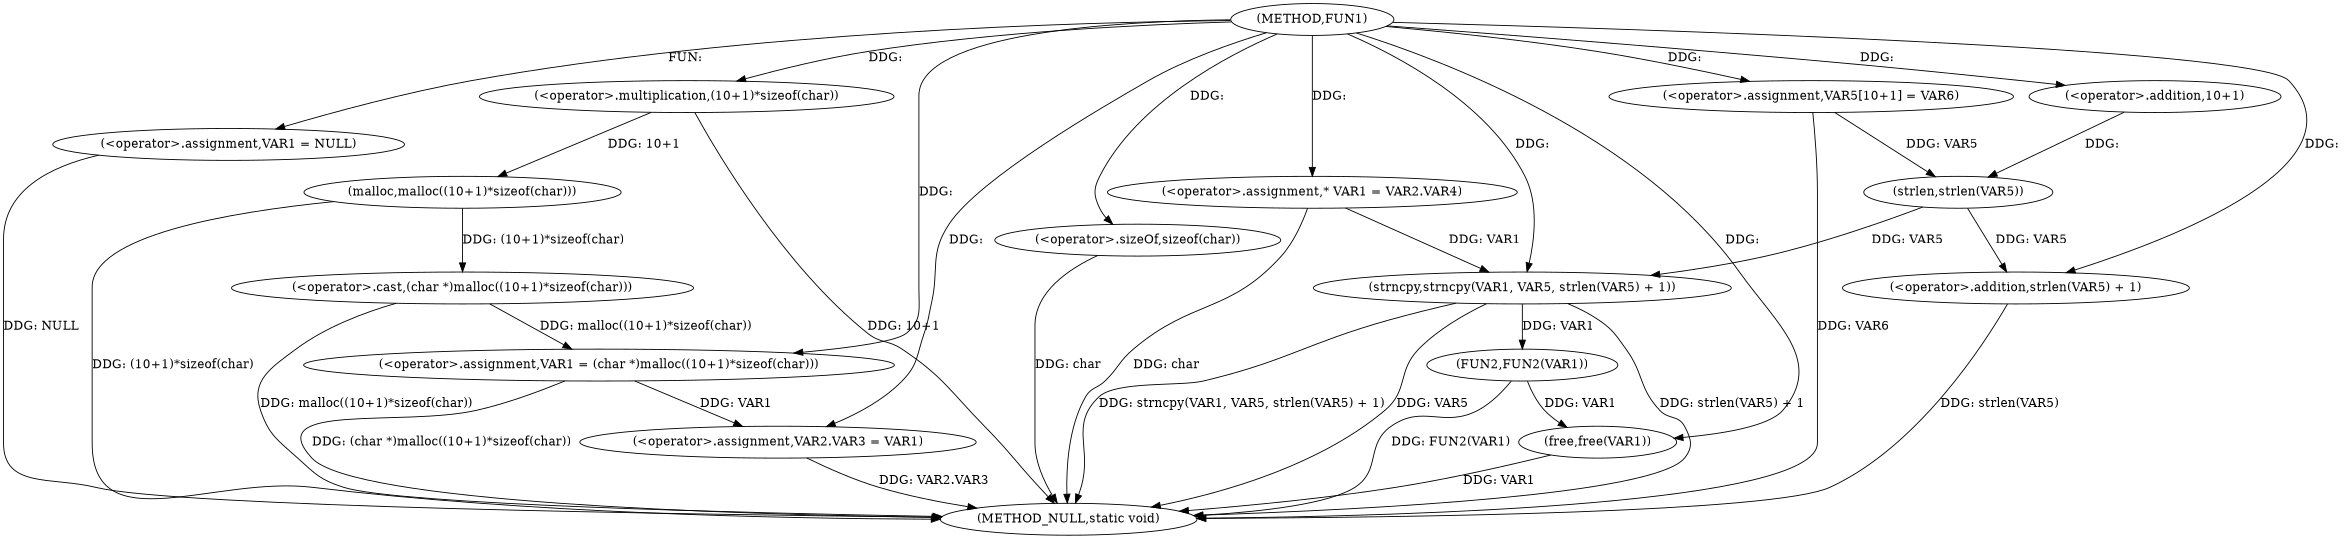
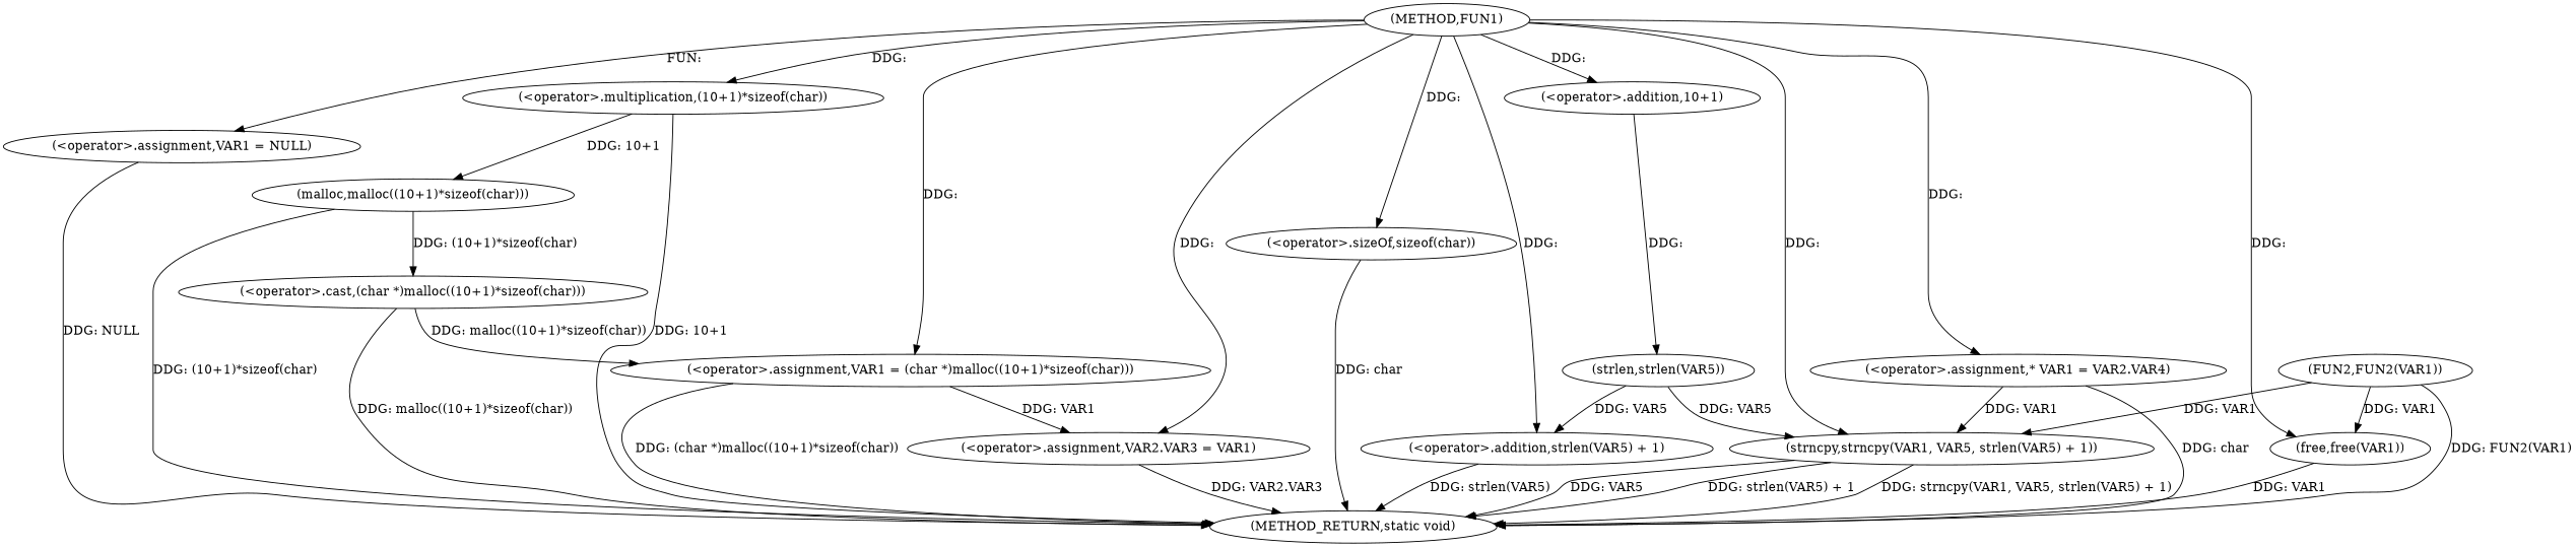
  digraph {
    n1 [label="(METHOD,FUN1)"]
    n2 [label="(<operator>.assignment,VAR1 = NULL)"]
    n3 [label="(<operator>.assignment,VAR1 = (char *)malloc((10+1)*sizeof(char)))"]
    n4 [label="(<operator>.multiplication,(10+1)*sizeof(char))"]
    n5 [label="(<operator>.addition,10+1)"]
    n6 [label="(<operator>.sizeOf,sizeof(char))"]
    n7 [label="(<operator>.assignment,VAR2.VAR3 = VAR1)"]
    n8 [label="(<operator>.assignment,* VAR1 = VAR2.VAR4)"]
-   n9 [label="(<operator>.assignment,VAR5[10+1] = VAR6)"]
    n10 [label="(strncpy,strncpy(VAR1, VAR5, strlen(VAR5) + 1))"]
    n11 [label="(<operator>.addition,strlen(VAR5) + 1)"]
    n12 [label="(free,free(VAR1))"]
-   n13 [label="(METHOD_NULL,static void)"]
+   n13 [label="(METHOD_RETURN,static void)"]
    n14 [label="(malloc,malloc((10+1)*sizeof(char)))"]
    n15 [label="(strlen,strlen(VAR5))"]
    n16 [label="(FUN2,FUN2(VAR1))"]
    n17 [label="(<operator>.cast,(char *)malloc((10+1)*sizeof(char)))"]
    n1 -> n2 [label="FUN: "]
    n1 -> n3 [label="DDG: "]
    n1 -> n4 [label="DDG: "]
    n1 -> n5 [label="DDG: "]
    n1 -> n6 [label="DDG: "]
    n1 -> n7 [label="DDG: "]
    n1 -> n8 [label="DDG: "]
-   n1 -> n9 [label="DDG: "]
    n1 -> n10 [label="DDG: "]
    n1 -> n11 [label="DDG: "]
    n1 -> n12 [label="DDG: "]
    n2 -> n13 [label="DDG: NULL"]
    n3 -> n7 [label="DDG: VAR1"]
    n3 -> n13 [label="DDG: (char *)malloc((10+1)*sizeof(char))"]
    n4 -> n13 [label="DDG: 10+1"]
    n4 -> n14 [label="DDG: 10+1"]
    n5 -> n15 [label="DDG: "]
    n6 -> n13 [label="DDG: char"]
    n7 -> n13 [label="DDG: VAR2.VAR3"]
    n8 -> n10 [label="DDG: VAR1"]
    n8 -> n13 [label="DDG: char"]
-   n9 -> n13 [label="DDG: VAR6"]
-   n9 -> n15 [label="DDG: VAR5"]
    n10 -> n13 [label="DDG: strlen(VAR5) + 1"]
    n10 -> n13 [label="DDG: strncpy(VAR1, VAR5, strlen(VAR5) + 1)"]
    n10 -> n13 [label="DDG: VAR5"]
-   n10 -> n16 [label="DDG: VAR1"]
+   n16 -> n10 [label="DDG: VAR1"]
    n11 -> n13 [label="DDG: strlen(VAR5)"]
    n12 -> n13 [label="DDG: VAR1"]
    n14 -> n13 [label="DDG: (10+1)*sizeof(char)"]
    n14 -> n17 [label="DDG: (10+1)*sizeof(char)"]
    n15 -> n10 [label="DDG: VAR5"]
    n15 -> n11 [label="DDG: VAR5"]
    n16 -> n12 [label="DDG: VAR1"]
    n16 -> n13 [label="DDG: FUN2(VAR1)"]
    n17 -> n3 [label="DDG: malloc((10+1)*sizeof(char))"]
    n17 -> n13 [label="DDG: malloc((10+1)*sizeof(char))"]
  }
